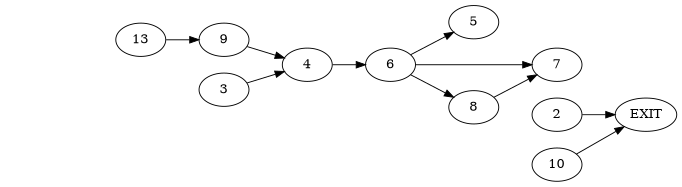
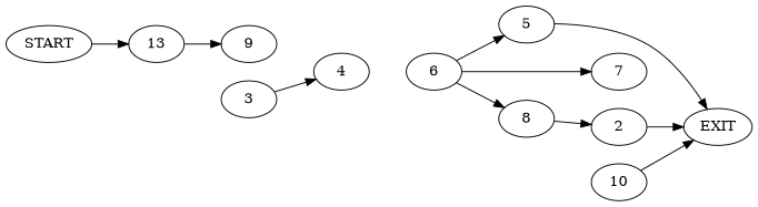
  digraph {
    rankdir=LR
+   n1 [label=START]
    n2 [label=13]
    9
    n4 [label=EXIT]
    2
    3
    4
    6
    5
    7
    8
    10
+   n1 -> n2
    n2 -> 9
-   9 -> 4
    2 -> n4
    3 -> 4
-   4 -> 6
    6 -> 5
    6 -> 7
    6 -> 8
-   8 -> 7
+   5 -> n4
+   8 -> 2
    10 -> n4
  }
